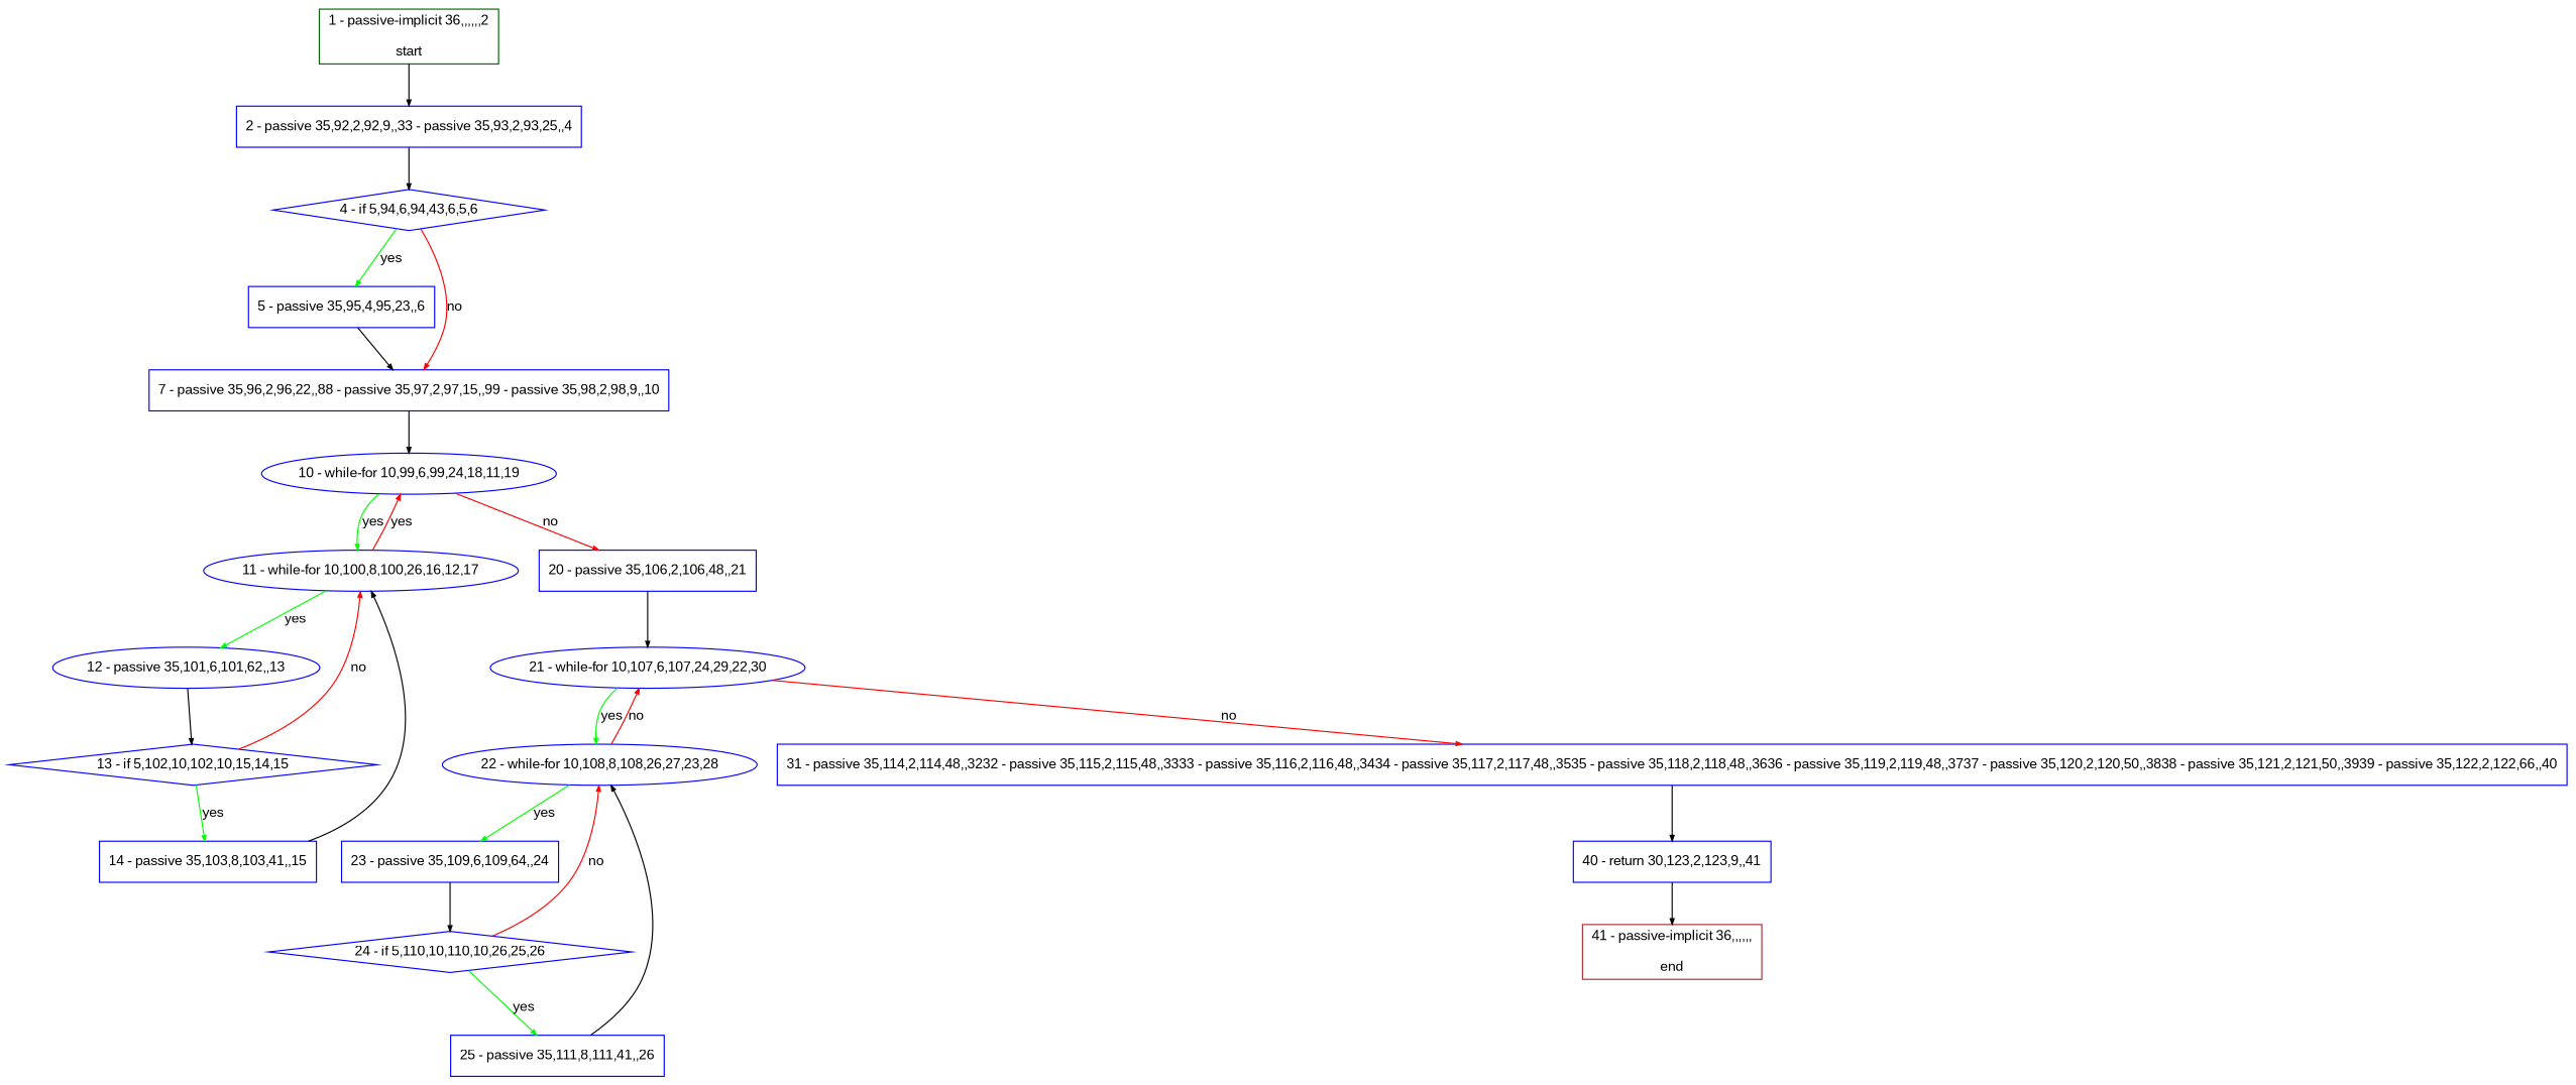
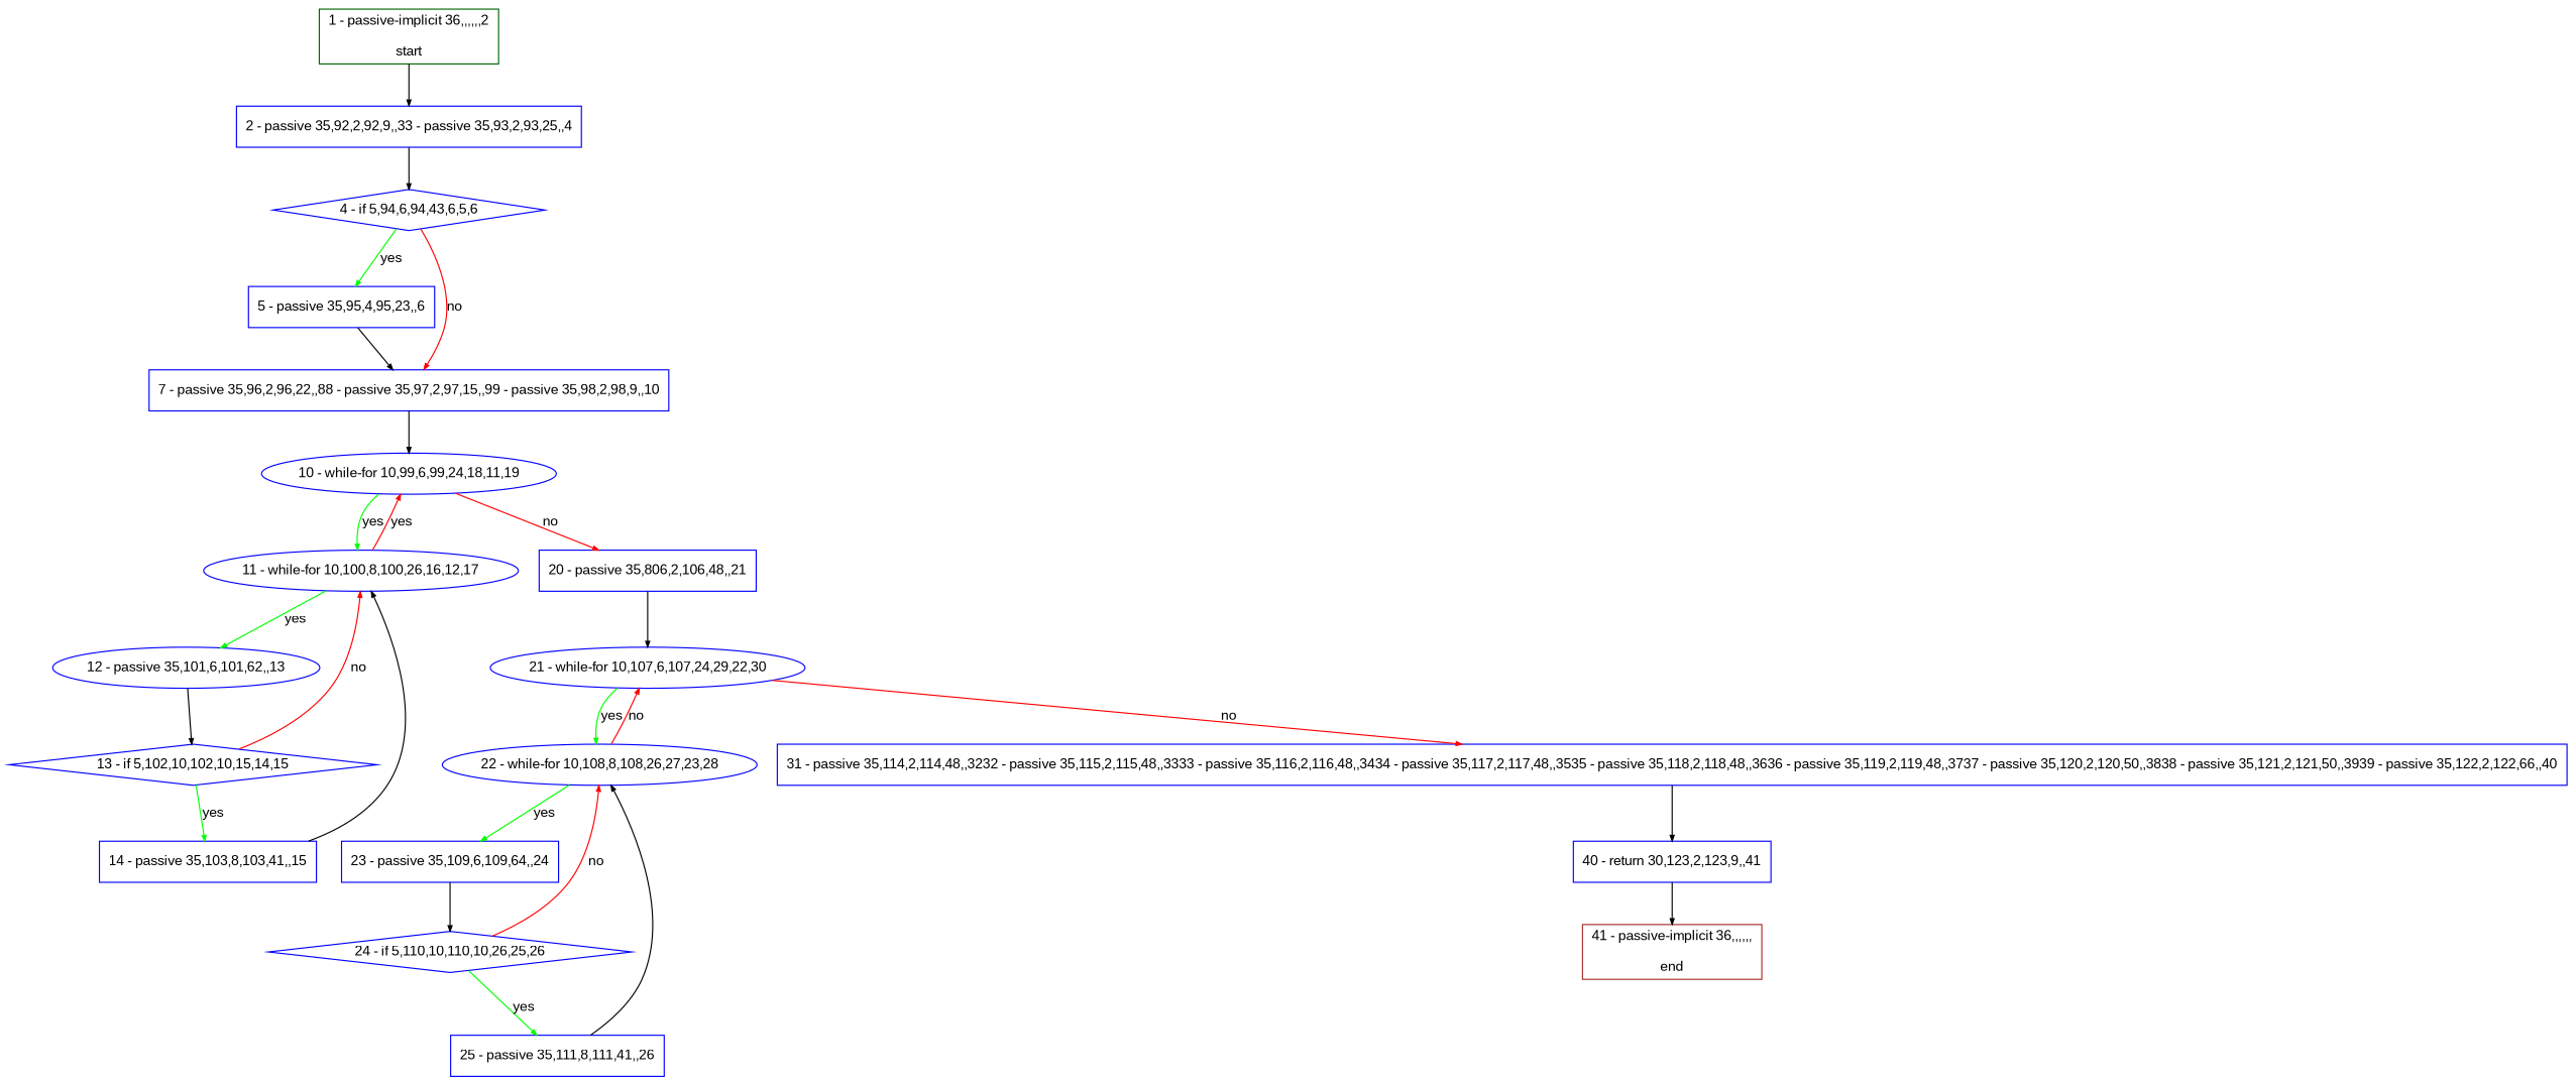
  digraph {
    bgcolor=white
    compound=true
    fillcolor="#FFFFCC"
    fontname=Arial
    fontsize=12
    pack=true
    packmode=clust
    style="rounded,filled"
    node [color="#0000ff" compound=true fillcolor="#ffffff" fixedsize=false fontname=Arial fontsize=12 node_initialized=no shape=box style=filled]
    edge [arrowhead=normal arrowsize=0.5 arrowtail=none color="#000000" compound=true dir=forward fontcolor=black fontname=Arial fontsize=12]
    n1 [label="2 - passive 35,92,2,92,9,,33 - passive 35,93,2,93,25,,4"]
    n2 [label="4 - if 5,94,6,94,43,6,5,6" shape=diamond]
    n3 [label="5 - passive 35,95,4,95,23,,6"]
    n4 [label="7 - passive 35,96,2,96,22,,88 - passive 35,97,2,97,15,,99 - passive 35,98,2,98,9,,10"]
    n5 [color="#006400" label="1 - passive-implicit 36,,,,,,2\n\nstart"]
    n6 [label="10 - while-for 10,99,6,99,24,18,11,19" shape=oval]
    n7 [label="11 - while-for 10,100,8,100,26,16,12,17" shape=oval]
-   n8 [label="20 - passive 35,106,2,106,48,,21"]
+   n8 [label="20 - passive 35,806,2,106,48,,21"]
    n9 [label="12 - passive 35,101,6,101,62,,13" shape=ellipse]
    n10 [label="21 - while-for 10,107,6,107,24,29,22,30" shape=oval]
    n11 [label="13 - if 5,102,10,102,10,15,14,15" shape=diamond]
    n12 [label="22 - while-for 10,108,8,108,26,27,23,28" shape=oval]
    n13 [label="31 - passive 35,114,2,114,48,,3232 - passive 35,115,2,115,48,,3333 - passive 35,116,2,116,48,,3434 - passive 35,117,2,117,48,,3535 - passive 35,118,2,118,48,,3636 - passive 35,119,2,119,48,,3737 - passive 35,120,2,120,50,,3838 - passive 35,121,2,121,50,,3939 - passive 35,122,2,122,66,,40"]
    n14 [label="14 - passive 35,103,8,103,41,,15"]
    n15 [label="23 - passive 35,109,6,109,64,,24"]
    n16 [label="40 - return 30,123,2,123,9,,41"]
    n17 [label="24 - if 5,110,10,110,10,26,25,26" shape=diamond]
    n18 [color="#a52a2a" label="41 - passive-implicit 36,,,,,,\n\nend"]
    n19 [label="25 - passive 35,111,8,111,41,,26"]
    n1 -> n2
    n2 -> n3 [color="#00ff00" label=yes]
    n2 -> n4 [color="#ff0000" label=no]
    n3 -> n4
    n4 -> n6
    n5 -> n1
    n6 -> n7 [color="#00ff00" label=yes]
    n6 -> n8 [color="#ff0000" label=no]
    n7 -> n6 [color="#ff0000" label=yes]
    n7 -> n9 [color="#00ff00" label=yes]
    n8 -> n10
    n9 -> n11
    n10 -> n12 [color="#00ff00" label=yes]
    n10 -> n13 [color="#ff0000" label=no]
    n11 -> n7 [color="#ff0000" label=no]
    n11 -> n14 [color="#00ff00" label=yes]
    n12 -> n10 [color="#ff0000" label=no]
    n12 -> n15 [color="#00ff00" label=yes]
    n13 -> n16
    n14 -> n7
    n15 -> n17
    n16 -> n18
    n17 -> n12 [color="#ff0000" label=no]
    n17 -> n19 [color="#00ff00" label=yes]
    n19 -> n12
  }
